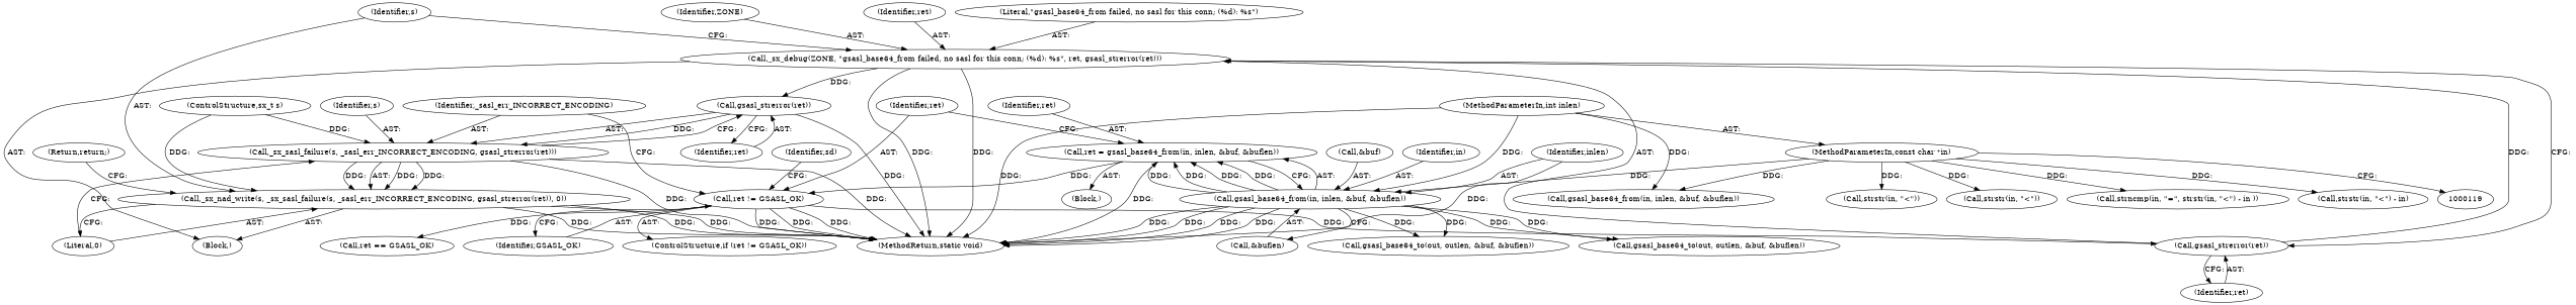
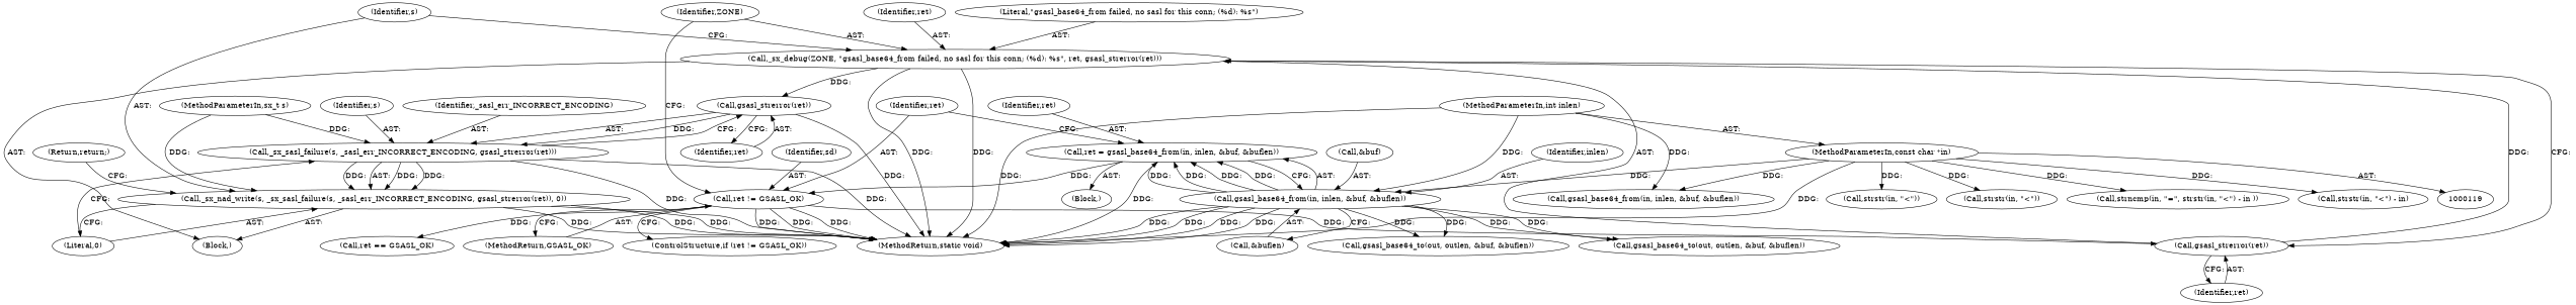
  digraph {
    n1 [label="(Call,gsasl_strerror(ret))"]
    n2 [label="(Call,_sx_sasl_failure(s, _sasl_err_INCORRECT_ENCODING, gsasl_strerror(ret)))"]
    n3 [label="(Identifier,ret)"]
    n4 [label="(MethodReturn,static void)"]
    n5 [label="(Call,_sx_nad_write(s, _sx_sasl_failure(s, _sasl_err_INCORRECT_ENCODING, gsasl_strerror(ret)), 0))"]
    n6 [label="(Call,_sx_debug(ZONE, \"gsasl_base64_from failed, no sasl for this conn; (%d): %s\", ret, gsasl_strerror(ret)))"]
    n7 [label="(Call,gsasl_strerror(ret))"]
    n8 [label="(Block,)"]
    n9 [label="(Identifier,ret)"]
    n10 [label="(Call,ret != GSASL_OK)"]
    n11 [label="(Call,ret == GSASL_OK)"]
-   n12 [label="(Identifier,GSASL_OK)"]
+   n12 [label="(MethodReturn,GSASL_OK)"]
    n13 [label="(ControlStructure,if (ret != GSASL_OK))"]
    n14 [label="(Call,ret = gsasl_base64_from(in, inlen, &buf, &buflen))"]
    n15 [label="(Call,gsasl_base64_from(in, inlen, &buf, &buflen))"]
    n16 [label="(Block,)"]
    n17 [label="(Call,&buflen)"]
    n18 [label="(Call,gsasl_base64_to(out, outlen, &buf, &buflen))"]
    n19 [label="(Call,gsasl_base64_to(out, outlen, &buf, &buflen))"]
    n20 [label="(MethodParameterIn,const char *in)"]
    n21 [label="(Call,strstr(in, \"<\"))"]
    n22 [label="(Call,strstr(in, \"<\"))"]
    n23 [label="(Call,gsasl_base64_from(in, inlen, &buf, &buflen))"]
    n24 [label="(Call,strncmp(in, \"=\", strstr(in, \"<\") - in ))"]
    n25 [label="(Call,strstr(in, \"<\") - in)"]
    1000119
    n27 [label="(MethodParameterIn,int inlen)"]
    n28 [label="(Literal,0)"]
    n29 [label="(Identifier,ret)"]
    n30 [label="(Identifier,s)"]
    n31 [label="(Identifier,ret)"]
    n32 [label="(Call,&buf)"]
    n33 [label="(Identifier,_sasl_err_INCORRECT_ENCODING)"]
    n34 [label="(Literal,\"gsasl_base64_from failed, no sasl for this conn; (%d): %s\")"]
-   n35 [label="(Identifier,in)"]
-   n36 [label="(ControlStructure,sx_t s)"]
+   n36 [label="(MethodParameterIn,sx_t s)"]
    n37 [label="(Return,return;)"]
    n38 [label="(Identifier,inlen)"]
    n39 [label="(Identifier,ret)"]
    n40 [label="(Identifier,s)"]
    n41 [label="(Identifier,sd)"]
    n42 [label="(Identifier,ZONE)"]
    n1 -> n2 [label="AST: "]
    n1 -> n2 [label="DDG: "]
    n1 -> n3 [label="CFG: "]
    n1 -> n4 [label="DDG: "]
    n2 -> n1 [label="CFG: "]
    n2 -> n4 [label="DDG: "]
    n2 -> n4 [label="DDG: "]
    n2 -> n5 [label="AST: "]
    n2 -> n5 [label="DDG: "]
    n2 -> n5 [label="DDG: "]
    n2 -> n5 [label="DDG: "]
    n3 -> n1 [label="AST: "]
    n5 -> n4 [label="DDG: "]
    n5 -> n4 [label="DDG: "]
    n5 -> n4 [label="DDG: "]
    n5 -> n8 [label="AST: "]
    n5 -> n28 [label="CFG: "]
    n6 -> n1 [label="DDG: "]
    n6 -> n4 [label="DDG: "]
    n6 -> n4 [label="DDG: "]
    n6 -> n7 [label="CFG: "]
    n6 -> n8 [label="AST: "]
    n7 -> n6 [label="AST: "]
    n7 -> n6 [label="DDG: "]
    n7 -> n9 [label="CFG: "]
    n9 -> n7 [label="AST: "]
    n10 -> n4 [label="DDG: "]
    n10 -> n4 [label="DDG: "]
    n10 -> n4 [label="DDG: "]
    n10 -> n7 [label="DDG: "]
    n10 -> n11 [label="DDG: "]
    n10 -> n12 [label="CFG: "]
-   n10 -> n13 [label="AST: "]
+   n10 -> n13 [label="CFG: "]
    n12 -> n10 [label="AST: "]
    n14 -> n4 [label="DDG: "]
    n14 -> n10 [label="DDG: "]
    n14 -> n15 [label="CFG: "]
    n14 -> n16 [label="AST: "]
    n15 -> n4 [label="DDG: "]
    n15 -> n4 [label="DDG: "]
    n15 -> n4 [label="DDG: "]
    n15 -> n4 [label="DDG: "]
    n15 -> n14 [label="AST: "]
    n15 -> n14 [label="DDG: "]
    n15 -> n14 [label="DDG: "]
    n15 -> n14 [label="DDG: "]
    n15 -> n14 [label="DDG: "]
    n15 -> n17 [label="CFG: "]
    n15 -> n18 [label="DDG: "]
    n15 -> n18 [label="DDG: "]
    n15 -> n19 [label="DDG: "]
    n15 -> n19 [label="DDG: "]
    n17 -> n15 [label="AST: "]
-   n38 -> n4 [label="DDG: "]
+   n20 -> n4 [label="DDG: "]
    n20 -> n15 [label="DDG: "]
    n20 -> n21 [label="DDG: "]
    n20 -> n22 [label="DDG: "]
    n20 -> n23 [label="DDG: "]
    n20 -> n24 [label="DDG: "]
    n20 -> n25 [label="DDG: "]
-   n20 -> 1000119 [label="CFG: "]
+   n20 -> 1000119 [label="AST: "]
    n27 -> n4 [label="DDG: "]
    n27 -> n15 [label="DDG: "]
    n27 -> n20 [label="AST: "]
    n27 -> n23 [label="DDG: "]
    n28 -> n2 [label="CFG: "]
    n28 -> n5 [label="AST: "]
    n29 -> n10 [label="AST: "]
    n29 -> n14 [label="CFG: "]
    n30 -> n2 [label="AST: "]
    n31 -> n6 [label="AST: "]
    n32 -> n15 [label="AST: "]
    n33 -> n2 [label="AST: "]
    n34 -> n6 [label="AST: "]
-   n35 -> n15 [label="AST: "]
    n36 -> n2 [label="DDG: "]
    n36 -> n5 [label="DDG: "]
    n37 -> n5 [label="CFG: "]
    n38 -> n15 [label="AST: "]
    n39 -> n14 [label="AST: "]
    n40 -> n5 [label="AST: "]
    n40 -> n6 [label="CFG: "]
-   n41 -> n10 [label="CFG: "]
+   n41 -> n10 [label="AST: "]
    n42 -> n6 [label="AST: "]
-   n33 -> n10 [label="CFG: "]
+   n42 -> n10 [label="CFG: "]
  }
